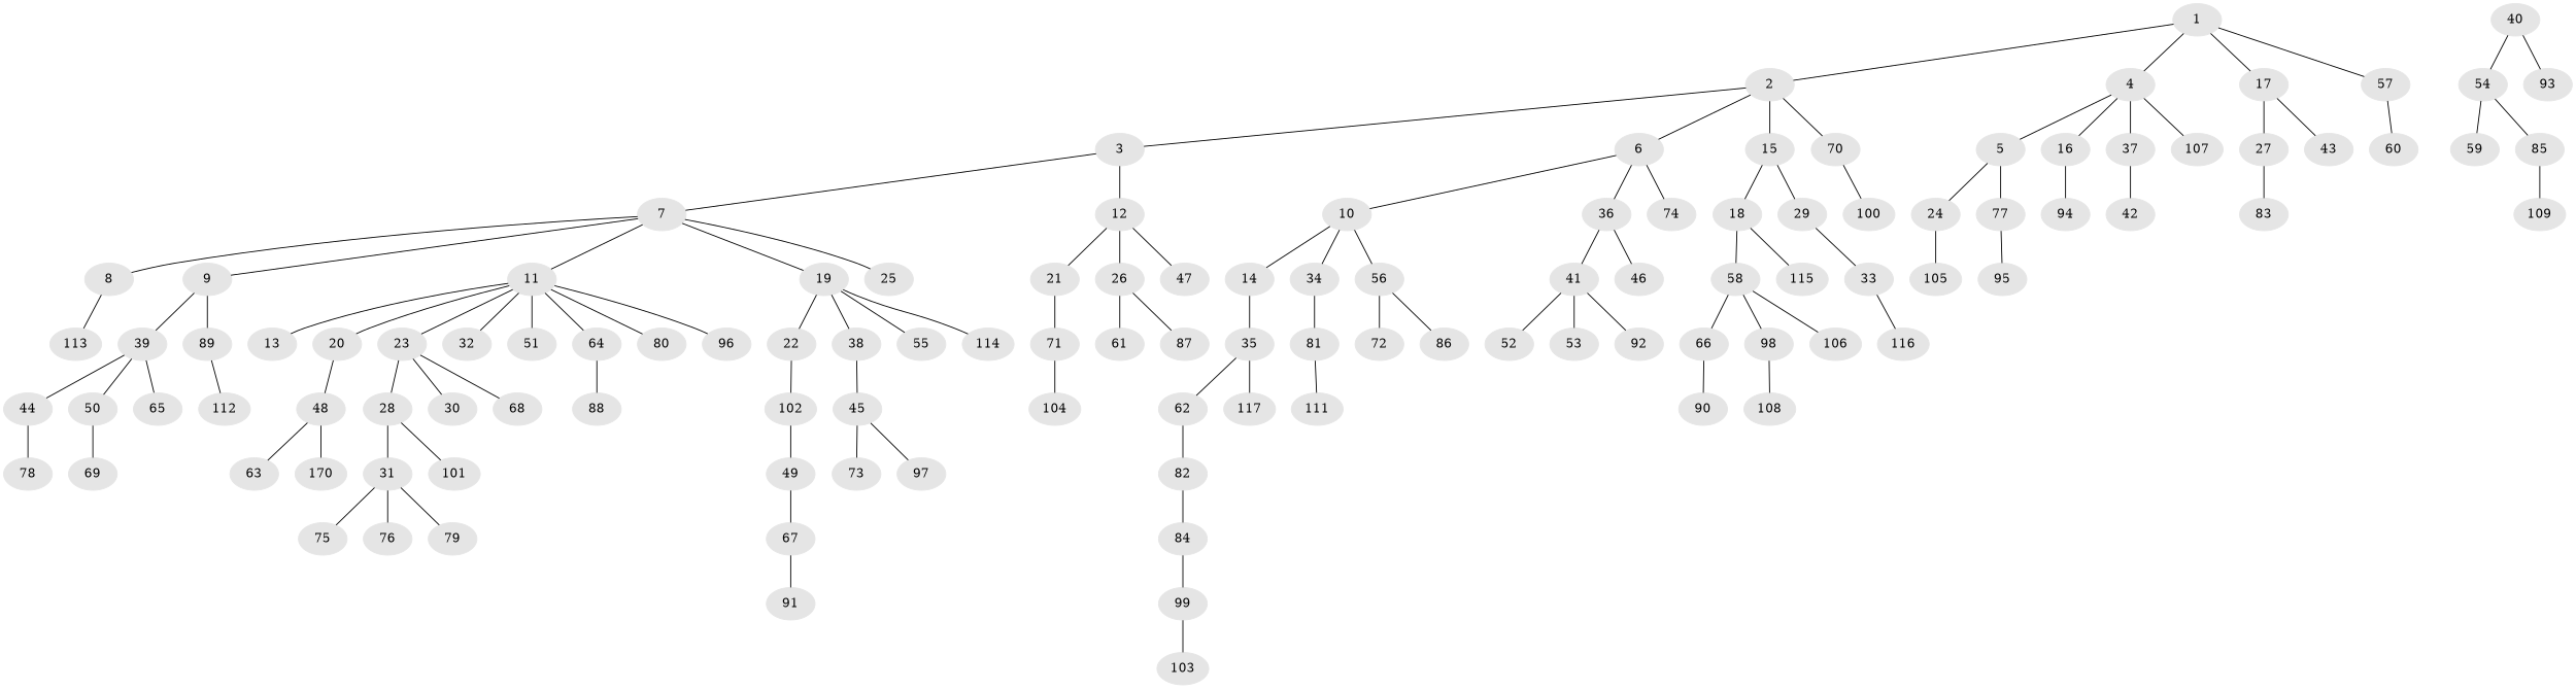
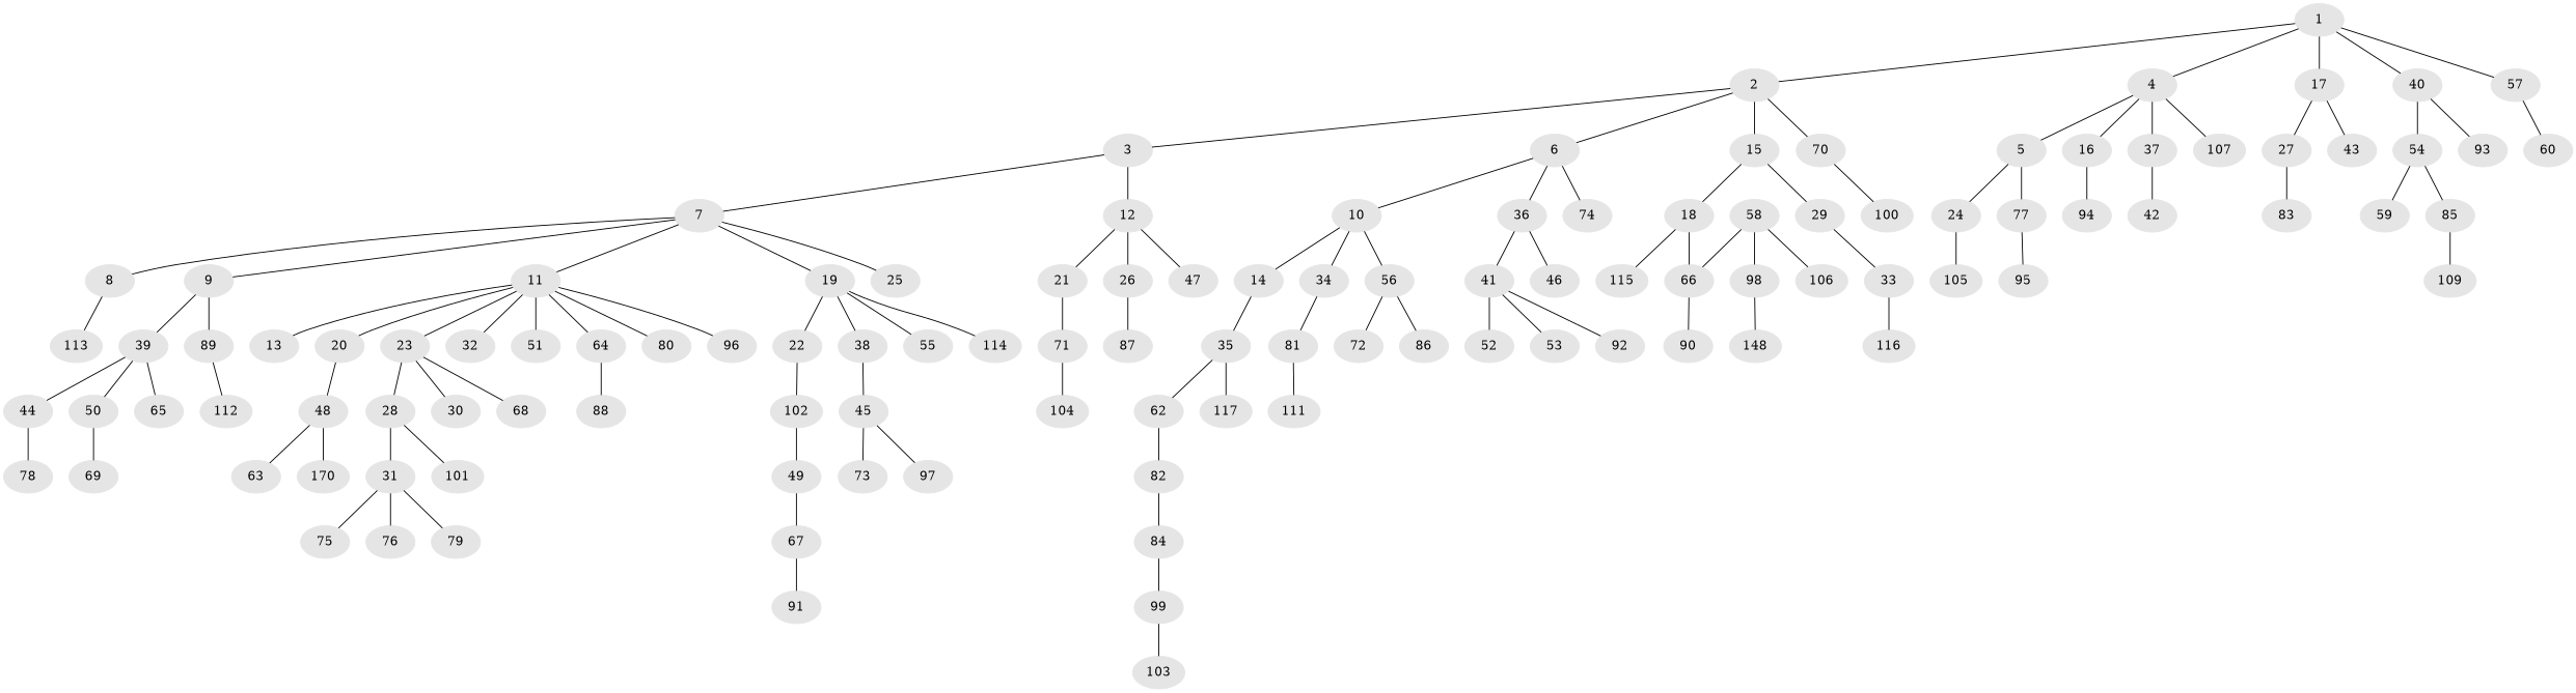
  graph {
    node [color=gray90 style=filled]
    1
    2
    4
    17
    40
    57
    3
    6
    15
    70
    5
    16
    37
    107
    27
    43
    54
    93
    60
    7
    12
    10
    36
    74
    18
    29
    100
    8
    9
    11
    19
    25
    21
    26
    47
    24
    77
    94
    42
    105
    95
    14
    34
    56
    41
    46
    113
    39
    89
    13
    20
    23
    32
    51
    64
    80
    96
    22
    38
    55
    114
    44
    50
    65
    112
    35
    81
    72
    86
    48
    28
    30
    68
    88
    71
-   61
    87
    62
    117
    58
    115
    33
    83
    66
    98
    106
    102
    45
    63
    n90 [label=170]
    104
    49
    67
    31
    101
    75
    76
    79
    116
    111
    82
    52
    53
    92
    73
    97
    78
    69
    59
    85
    91
    109
    90
-   108
+   108 [label=148]
    84
    99
    103
    1 -- 2
    1 -- 4
    1 -- 17
+   1 -- 40
    1 -- 57
    2 -- 3
    2 -- 6
    2 -- 15
    2 -- 70
    4 -- 5
    4 -- 16
    4 -- 37
    4 -- 107
    17 -- 27
    17 -- 43
    40 -- 54
    40 -- 93
    57 -- 60
    3 -- 7
    3 -- 12
    6 -- 10
    6 -- 36
    6 -- 74
    15 -- 18
    15 -- 29
    70 -- 100
    5 -- 24
    5 -- 77
    16 -- 94
    37 -- 42
    27 -- 83
    54 -- 59
    54 -- 85
    7 -- 8
    7 -- 9
    7 -- 11
    7 -- 19
    7 -- 25
    12 -- 21
    12 -- 26
    12 -- 47
    10 -- 14
    10 -- 34
    10 -- 56
    36 -- 41
    36 -- 46
-   18 -- 58
+   18 -- 66
    18 -- 115
    29 -- 33
    8 -- 113
    9 -- 39
    9 -- 89
    11 -- 13
    11 -- 20
    11 -- 23
    11 -- 32
    11 -- 51
    11 -- 64
    11 -- 80
    11 -- 96
    19 -- 22
    19 -- 38
    19 -- 55
    19 -- 114
    21 -- 71
-   26 -- 61
    26 -- 87
    24 -- 105
    77 -- 95
    14 -- 35
    34 -- 81
    56 -- 72
    56 -- 86
    41 -- 52
    41 -- 53
    41 -- 92
    39 -- 44
    39 -- 50
    39 -- 65
    89 -- 112
    20 -- 48
    23 -- 28
    23 -- 30
    23 -- 68
    64 -- 88
    22 -- 102
    38 -- 45
    44 -- 78
    50 -- 69
    35 -- 62
    35 -- 117
    81 -- 111
    48 -- 63
    48 -- n90
    28 -- 31
    28 -- 101
    71 -- 104
    62 -- 82
    58 -- 66
    58 -- 98
    58 -- 106
    33 -- 116
    66 -- 90
    98 -- 108
    102 -- 49
    45 -- 73
    45 -- 97
    49 -- 67
    67 -- 91
    31 -- 75
    31 -- 76
    31 -- 79
    82 -- 84
    85 -- 109
    84 -- 99
    99 -- 103
  }
